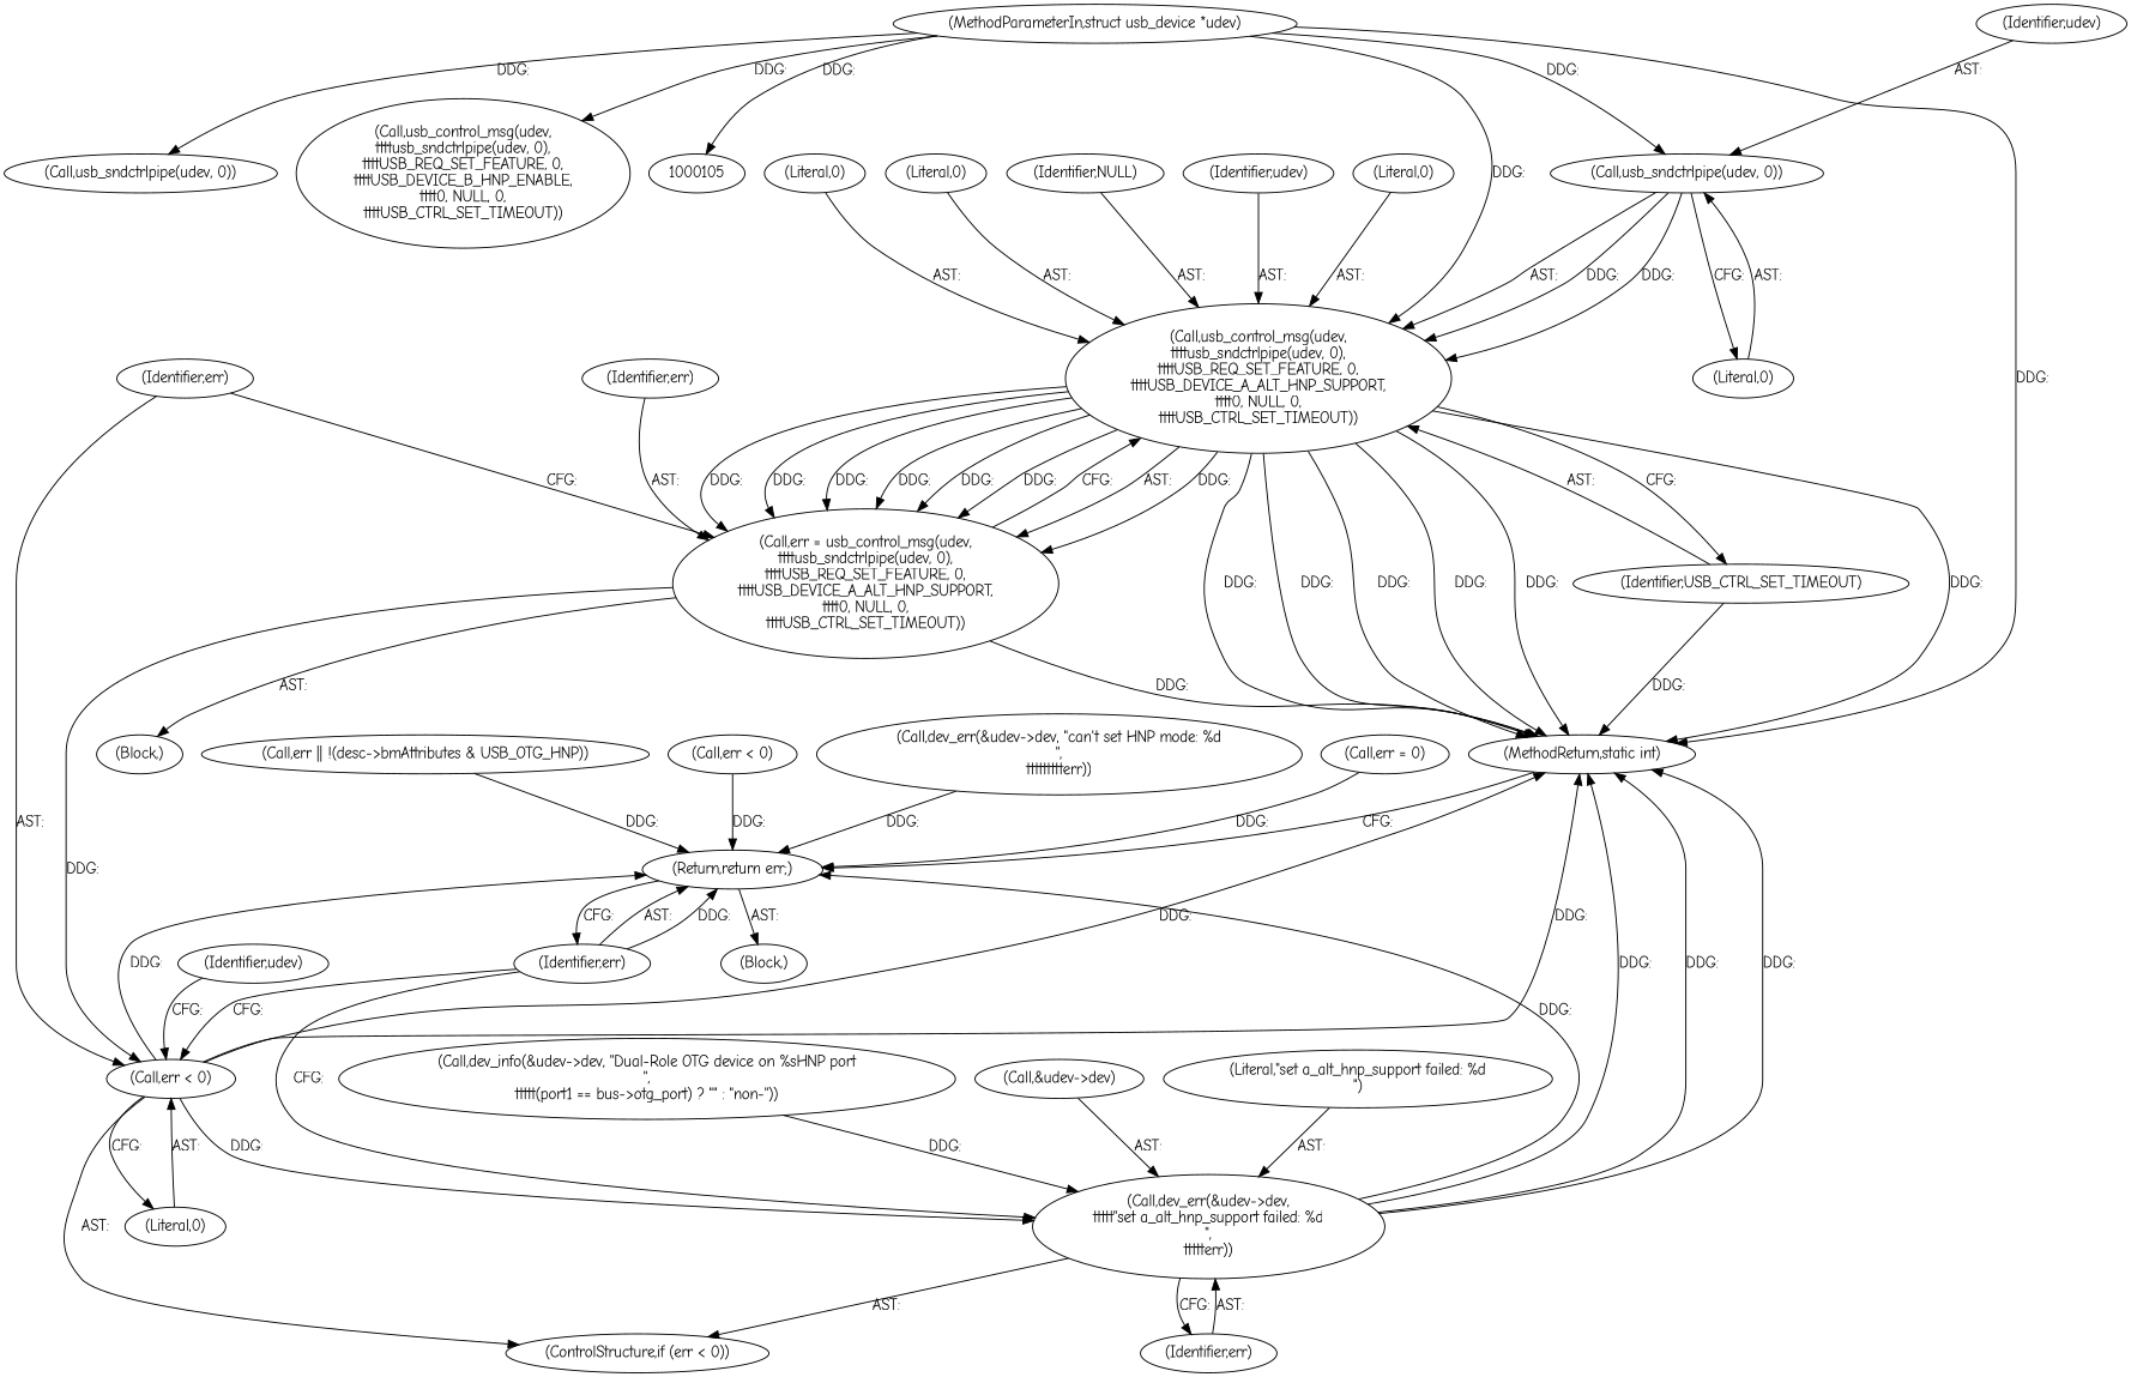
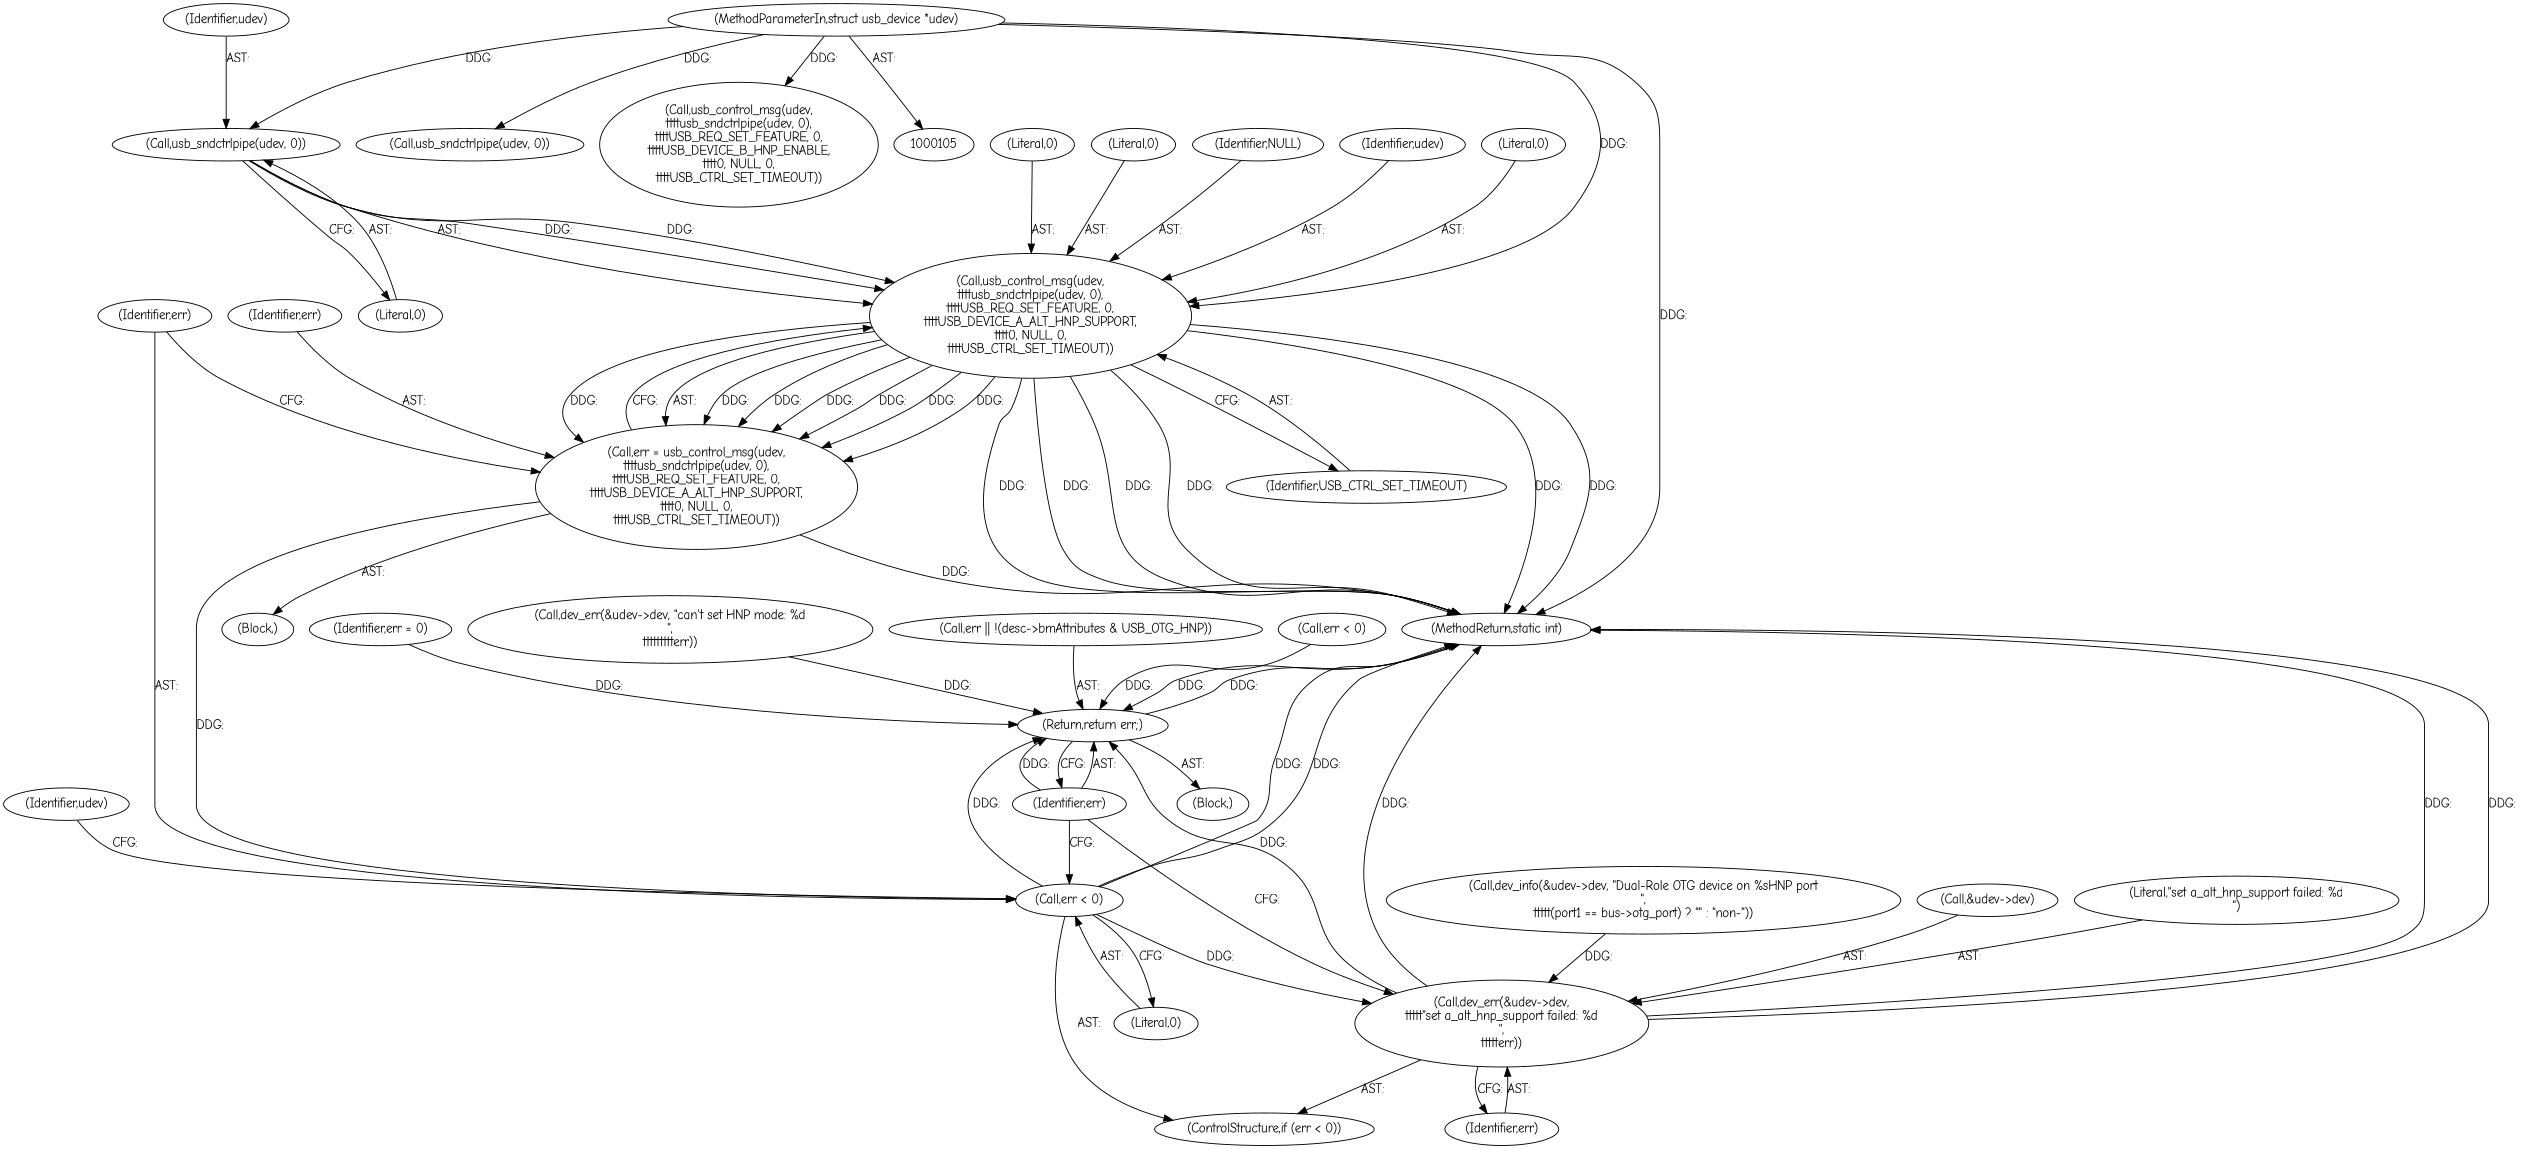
  digraph {
    fontname="Comic Neue"
    node [fontname="Comic Neue"]
    edge [fontname="Comic Neue"]
    n1 [label="(Call,usb_sndctrlpipe(udev, 0))"]
    n2 [label="(Call,usb_control_msg(udev,\n\t\t\t\tusb_sndctrlpipe(udev, 0),\n\t\t\t\tUSB_REQ_SET_FEATURE, 0,\n\t\t\t\tUSB_DEVICE_A_ALT_HNP_SUPPORT,\n\t\t\t\t0, NULL, 0,\n\t\t\t\tUSB_CTRL_SET_TIMEOUT))"]
    n3 [label="(Literal,0)"]
    n4 [label="(MethodReturn,static int)"]
    n5 [label="(Call,err = usb_control_msg(udev,\n\t\t\t\tusb_sndctrlpipe(udev, 0),\n\t\t\t\tUSB_REQ_SET_FEATURE, 0,\n\t\t\t\tUSB_DEVICE_A_ALT_HNP_SUPPORT,\n\t\t\t\t0, NULL, 0,\n\t\t\t\tUSB_CTRL_SET_TIMEOUT))"]
    n6 [label="(Identifier,USB_CTRL_SET_TIMEOUT)"]
    n7 [label="(MethodParameterIn,struct usb_device *udev)"]
    n8 [label="(Call,usb_sndctrlpipe(udev, 0))"]
    n9 [label="(Call,usb_control_msg(udev,\n\t\t\t\tusb_sndctrlpipe(udev, 0),\n\t\t\t\tUSB_REQ_SET_FEATURE, 0,\n\t\t\t\tUSB_DEVICE_B_HNP_ENABLE,\n\t\t\t\t0, NULL, 0,\n\t\t\t\tUSB_CTRL_SET_TIMEOUT))"]
    1000105
    n11 [label="(Return,return err;)"]
    n12 [label="(Call,err < 0)"]
    n13 [label="(Block,)"]
    n14 [label="(Call,dev_err(&udev->dev,\n\t\t\t\t\t\"set a_alt_hnp_support failed: %d\n\",\n\t\t\t\t\terr))"]
    n15 [label="(Literal,0)"]
    n16 [label="(ControlStructure,if (err < 0))"]
    n17 [label="(Identifier,err)"]
    n18 [label="(Block,)"]
    n19 [label="(Identifier,err)"]
    n20 [label="(Call,dev_info(&udev->dev, \"Dual-Role OTG device on %sHNP port\n\",\n\t\t\t\t\t(port1 == bus->otg_port) ? \"\" : \"non-\"))"]
    n21 [label="(Call,err || !(desc->bmAttributes & USB_OTG_HNP))"]
    n22 [label="(Call,&udev->dev)"]
    n23 [label="(Identifier,udev)"]
    n24 [label="(Literal,0)"]
    n25 [label="(Literal,0)"]
    n26 [label="(Literal,\"set a_alt_hnp_support failed: %d\n\")"]
    n27 [label="(Call,err < 0)"]
    n28 [label="(Call,dev_err(&udev->dev, \"can't set HNP mode: %d\n\",\n\t\t\t\t\t\t\t\t\terr))"]
    n29 [label="(Identifier,err)"]
    n30 [label="(Identifier,NULL)"]
    n31 [label="(Identifier,udev)"]
    n32 [label="(Identifier,err)"]
    n33 [label="(Identifier,udev)"]
-   n34 [label="(Call,err = 0)"]
+   n34 [label="(Identifier,err = 0)"]
    n35 [label="(Literal,0)"]
    n1 -> n2 [label="AST: "]
    n1 -> n2 [label="DDG: "]
    n1 -> n2 [label="DDG: "]
    n1 -> n3 [label="CFG: "]
    n2 -> n4 [label="DDG: "]
    n2 -> n4 [label="DDG: "]
    n2 -> n4 [label="DDG: "]
    n2 -> n4 [label="DDG: "]
    n2 -> n4 [label="DDG: "]
    n2 -> n4 [label="DDG: "]
    n2 -> n5 [label="AST: "]
    n2 -> n5 [label="DDG: "]
    n2 -> n5 [label="DDG: "]
    n2 -> n5 [label="DDG: "]
    n2 -> n5 [label="DDG: "]
    n2 -> n5 [label="DDG: "]
    n2 -> n5 [label="DDG: "]
    n2 -> n5 [label="DDG: "]
    n2 -> n6 [label="CFG: "]
    n3 -> n1 [label="AST: "]
-   n4 -> n11 [label="CFG: "]
+   n4 -> n11 [label="DDG: "]
    n5 -> n2 [label="CFG: "]
    n5 -> n4 [label="DDG: "]
    n5 -> n12 [label="DDG: "]
    n5 -> n13 [label="AST: "]
    n6 -> n2 [label="AST: "]
    n7 -> n1 [label="DDG: "]
    n7 -> n2 [label="DDG: "]
    n7 -> n4 [label="DDG: "]
    n7 -> n8 [label="DDG: "]
    n7 -> n9 [label="DDG: "]
-   n7 -> 1000105 [label="DDG: "]
-   n6 -> n4 [label="DDG: "]
+   n7 -> 1000105 [label="AST: "]
+   n11 -> n4 [label="DDG: "]
    n11 -> n18 [label="AST: "]
    n11 -> n19 [label="CFG: "]
    n12 -> n4 [label="DDG: "]
    n12 -> n4 [label="DDG: "]
    n12 -> n11 [label="DDG: "]
    n12 -> n14 [label="DDG: "]
    n12 -> n15 [label="CFG: "]
    n12 -> n16 [label="AST: "]
    n14 -> n4 [label="DDG: "]
    n14 -> n4 [label="DDG: "]
    n14 -> n4 [label="DDG: "]
    n14 -> n11 [label="DDG: "]
    n14 -> n16 [label="AST: "]
    n14 -> n17 [label="CFG: "]
    n15 -> n12 [label="AST: "]
    n17 -> n14 [label="AST: "]
    n19 -> n11 [label="AST: "]
    n19 -> n11 [label="DDG: "]
    n19 -> n12 [label="CFG: "]
    n19 -> n14 [label="CFG: "]
    n20 -> n14 [label="DDG: "]
-   n21 -> n11 [label="DDG: "]
+   n21 -> n11 [label="AST: "]
    n22 -> n14 [label="AST: "]
    n23 -> n1 [label="AST: "]
    n24 -> n2 [label="AST: "]
    n25 -> n2 [label="AST: "]
    n26 -> n14 [label="AST: "]
    n27 -> n11 [label="DDG: "]
    n28 -> n11 [label="DDG: "]
    n29 -> n5 [label="AST: "]
    n30 -> n2 [label="AST: "]
    n31 -> n2 [label="AST: "]
    n32 -> n5 [label="CFG: "]
    n32 -> n12 [label="AST: "]
    n33 -> n12 [label="CFG: "]
    n34 -> n11 [label="DDG: "]
    n35 -> n2 [label="AST: "]
  }
